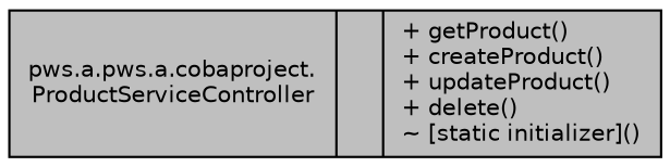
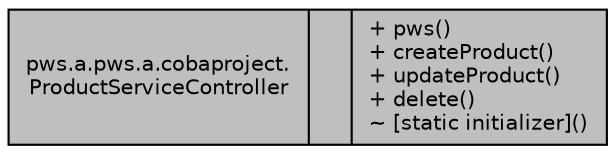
  digraph {
    rankdir=LR
-   n1 [color=black fillcolor=grey75 fontcolor=black fontname=Helvetica fontsize=10 height=0.2 label="{pws.a.pws.a.cobaproject.\lProductServiceController\n||+ getProduct()\l+ createProduct()\l+ updateProduct()\l+ delete()\l~ [static initializer]()\l}" shape=record style=filled width=0.4]
+   n1 [color=black fillcolor=grey75 fontcolor=black fontname=Helvetica fontsize=10 height=0.2 label="{pws.a.pws.a.cobaproject.\lProductServiceController\n||+ pws()\l+ createProduct()\l+ updateProduct()\l+ delete()\l~ [static initializer]()\l}" shape=record style=filled width=0.4]
  }
